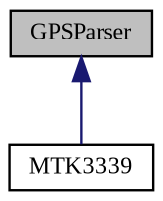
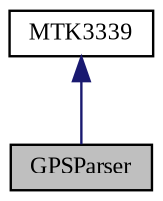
  digraph {
    fontname="Liberation Serif"
    node [color=black fontname="Liberation Serif" fontsize=10 shape=record style=filled]
    n1 [fillcolor=grey75 fontcolor=black height=0.2 label=GPSParser width=0.4]
    n2 [fillcolor=white height=0.2 label=MTK3339 width=0.4]
-   n1 -> n2 [color=midnightblue dir=back fontname="Liberation Serif" fontsize=10 labelfontname=Helvetica labelfontsize=10 style=solid]
+   n2 -> n1 [color=midnightblue dir=back fontname="Liberation Serif" fontsize=10 labelfontname=Helvetica labelfontsize=10 style=solid]
  }
